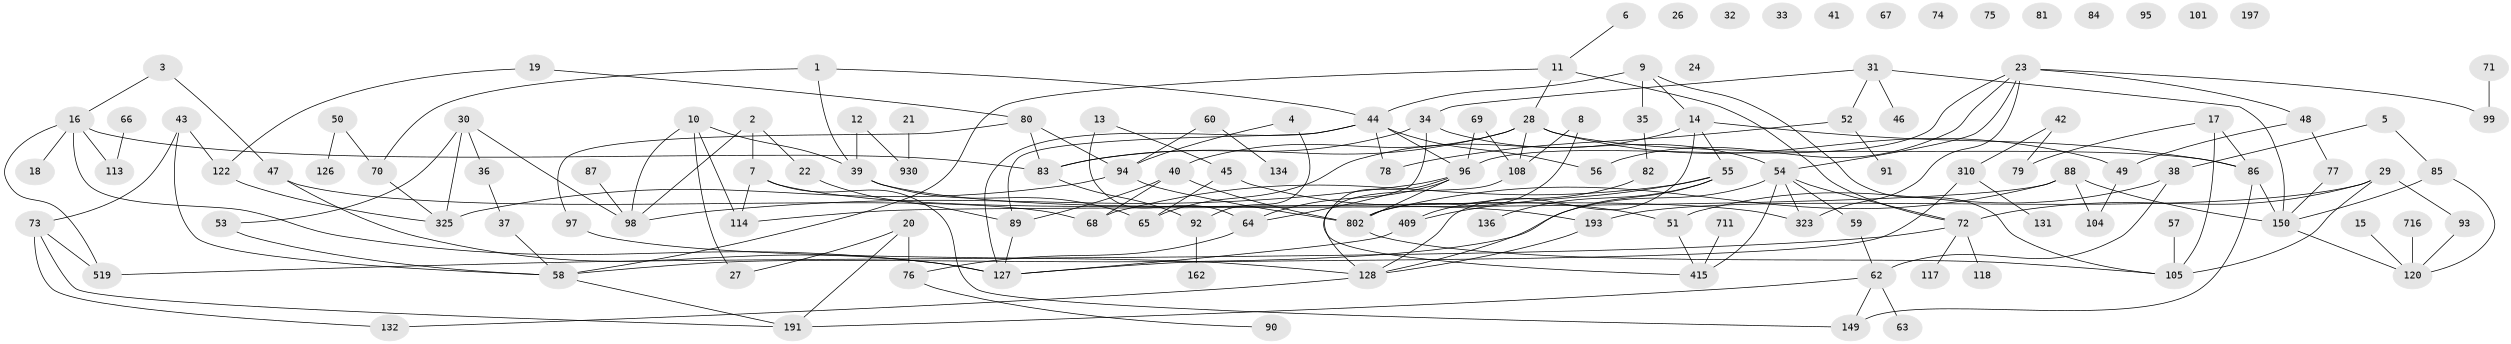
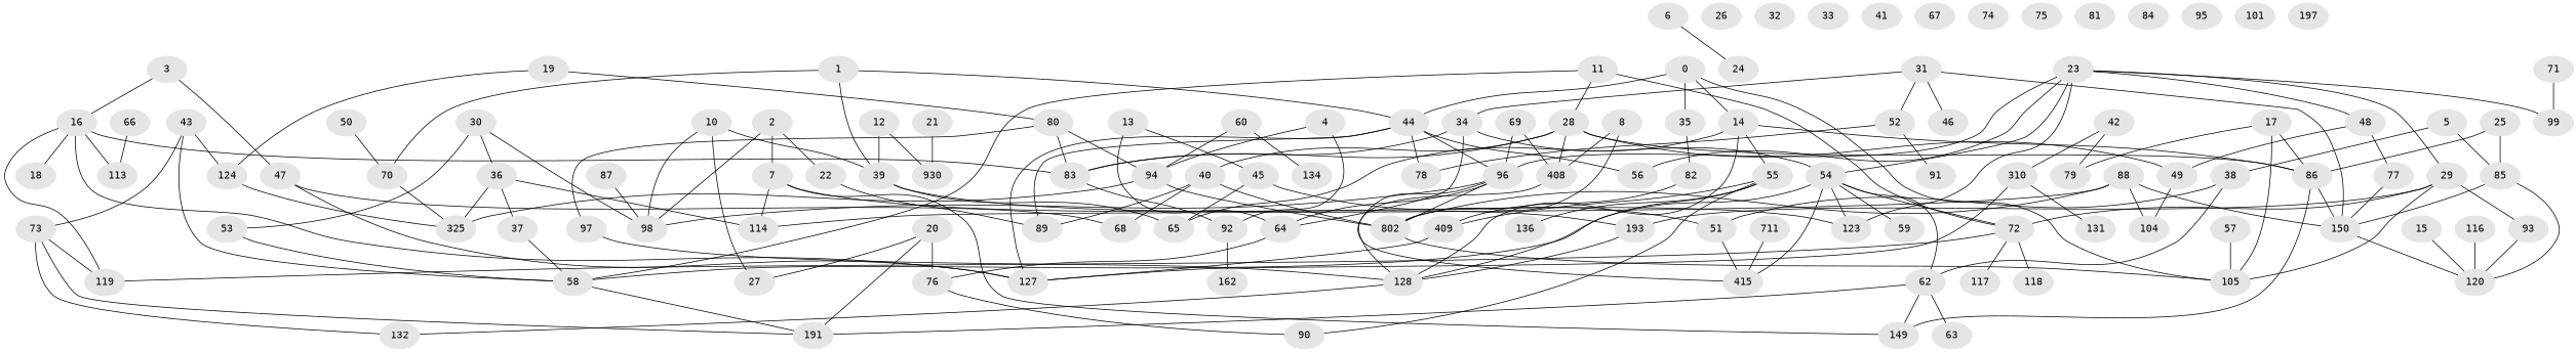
  graph {
    fontname="DejaVu Sans Mono"
    node [color=gray90 fontname="DejaVu Sans Mono" style=filled]
    edge [fontname="DejaVu Sans Mono"]
    1
    39
    70
    44
    65
-   123 [label=323]
+   123
    n7 [label=325]
    2
    7
    22
    98
    n12 [label=193]
    114
    n14 [label=149]
    89
    3
    16
    47
    18
    83
    113
-   119 [label=519]
+   119
    127
    68
    4
    92
    94
    60
    n29 [label=134]
    n30 [label=162]
    5
    85
    38
    52
    78
    91
    120
    n38 [label=150]
    6
    11
    28
    58
    72
    56
    96
    128
    n47 [label=802]
    8
-   108
+   108 [label=408]
    105
-   9
+   9 [label=0]
    14
    35
    55
    86
    82
    10
    27
    40
    49
    n61 [label=191]
    117
    118
    12
    n65 [label=930]
    13
    45
    64
    51
    76
    90
    n72 [label=136]
    n73 [label=409]
    132
    15
-   116 [label=716]
+   116
    17
    79
    19
    80
-   122
+   122 [label=124]
    97
    20
    21
    23
    29
    48
    54
    99
    93
    77
    62
    n93 [label=415]
    59
    24
+   25
    26
    104
    30
    36
    53
    37
    31
    34
    46
    32
    33
    63
    41
    42
    n111 [label=310]
    131
    43
    73
    50
-   126
    57
    66
    67
    69
    71
    74
    75
    81
    84
    87
    88
    95
    101
    n130 [label=197]
    n131 [label=711]
    1 -- 39
    1 -- 70
    1 -- 44
    39 -- 65
    39 -- 123
    70 -- n7
    44 -- 89
    44 -- 127
    44 -- 78
    44 -- 56
    44 -- 96
    2 -- 7
    2 -- 22
    2 -- 98
    7 -- n12
    7 -- 114
    7 -- n14
    22 -- 89
    n12 -- 128
-   89 -- 127
    3 -- 16
    3 -- 47
    16 -- 18
    16 -- 83
    16 -- 113
    16 -- 119
    16 -- 127
    47 -- 127
    47 -- 68
    83 -- 92
    4 -- 92
    4 -- 94
    92 -- n30
    94 -- n7
    94 -- n47
    60 -- 94
    60 -- n29
    5 -- 85
    5 -- 38
    85 -- 120
    85 -- n38
    38 -- 51
    38 -- 62
    52 -- 78
    52 -- 91
    n38 -- 120
-   6 -- 11
+   6 -- 24
    11 -- 28
    11 -- 58
    11 -- 72
    28 -- 83
    28 -- 108
    28 -- 86
    28 -- 40
    28 -- 49
    58 -- n61
    72 -- 119
    72 -- 117
    72 -- 118
    96 -- 98
    96 -- n47
    96 -- 64
    96 -- n93
    128 -- 132
    n47 -- 105
    8 -- n47
    8 -- 108
    108 -- 128
    9 -- 44
    9 -- 105
    9 -- 14
    9 -- 35
    14 -- 65
    14 -- 128
    14 -- 55
    14 -- 86
    35 -- 82
    55 -- 128
-   55 -- 68
+   55 -- 90
    55 -- n72
    55 -- n73
    86 -- n14
    86 -- n38
    82 -- n73
    10 -- 39
    10 -- 98
-   10 -- 114
+   36 -- 114
    10 -- 27
    40 -- 89
    40 -- 68
    40 -- n47
    49 -- 104
    12 -- 39
    12 -- n65
    13 -- 45
    13 -- 64
    45 -- 65
    45 -- 51
    64 -- 76
    51 -- n93
    76 -- 90
    n73 -- 127
    15 -- 120
    116 -- 120
    17 -- 105
    17 -- 86
    17 -- 79
    19 -- 80
    19 -- 122
    80 -- 83
    80 -- 94
    80 -- 97
    122 -- n7
    97 -- 128
    20 -- 27
    20 -- n61
    20 -- 76
    21 -- n65
    23 -- 123
    23 -- 56
    23 -- 96
+   23 -- 29
    23 -- 48
    23 -- 54
    23 -- 99
    29 -- n12
    29 -- 72
    29 -- 105
    29 -- 93
    48 -- 49
    48 -- 77
    54 -- 123
    54 -- 58
    54 -- 72
-   59 -- 62
+   54 -- 62
    54 -- n93
    54 -- 59
    93 -- 120
    77 -- n38
    62 -- n14
    62 -- n61
    62 -- 63
+   25 -- 85
+   25 -- 86
    30 -- 98
    30 -- 36
    30 -- 53
-   30 -- n7
+   36 -- n7
    36 -- 37
    53 -- 58
    37 -- 58
    31 -- 52
    31 -- n38
    31 -- 34
    31 -- 46
    34 -- 83
    34 -- 64
    34 -- 54
    42 -- 79
    42 -- n111
    n111 -- 127
    n111 -- 131
    43 -- 58
    43 -- 122
    43 -- 73
    73 -- 119
    73 -- n61
    73 -- 132
    50 -- 70
-   50 -- 126
    57 -- 105
    66 -- 113
    69 -- 96
    69 -- 108
    71 -- 99
    87 -- 98
    88 -- 114
    88 -- n38
    88 -- n47
    88 -- 104
    n131 -- n93
  }
